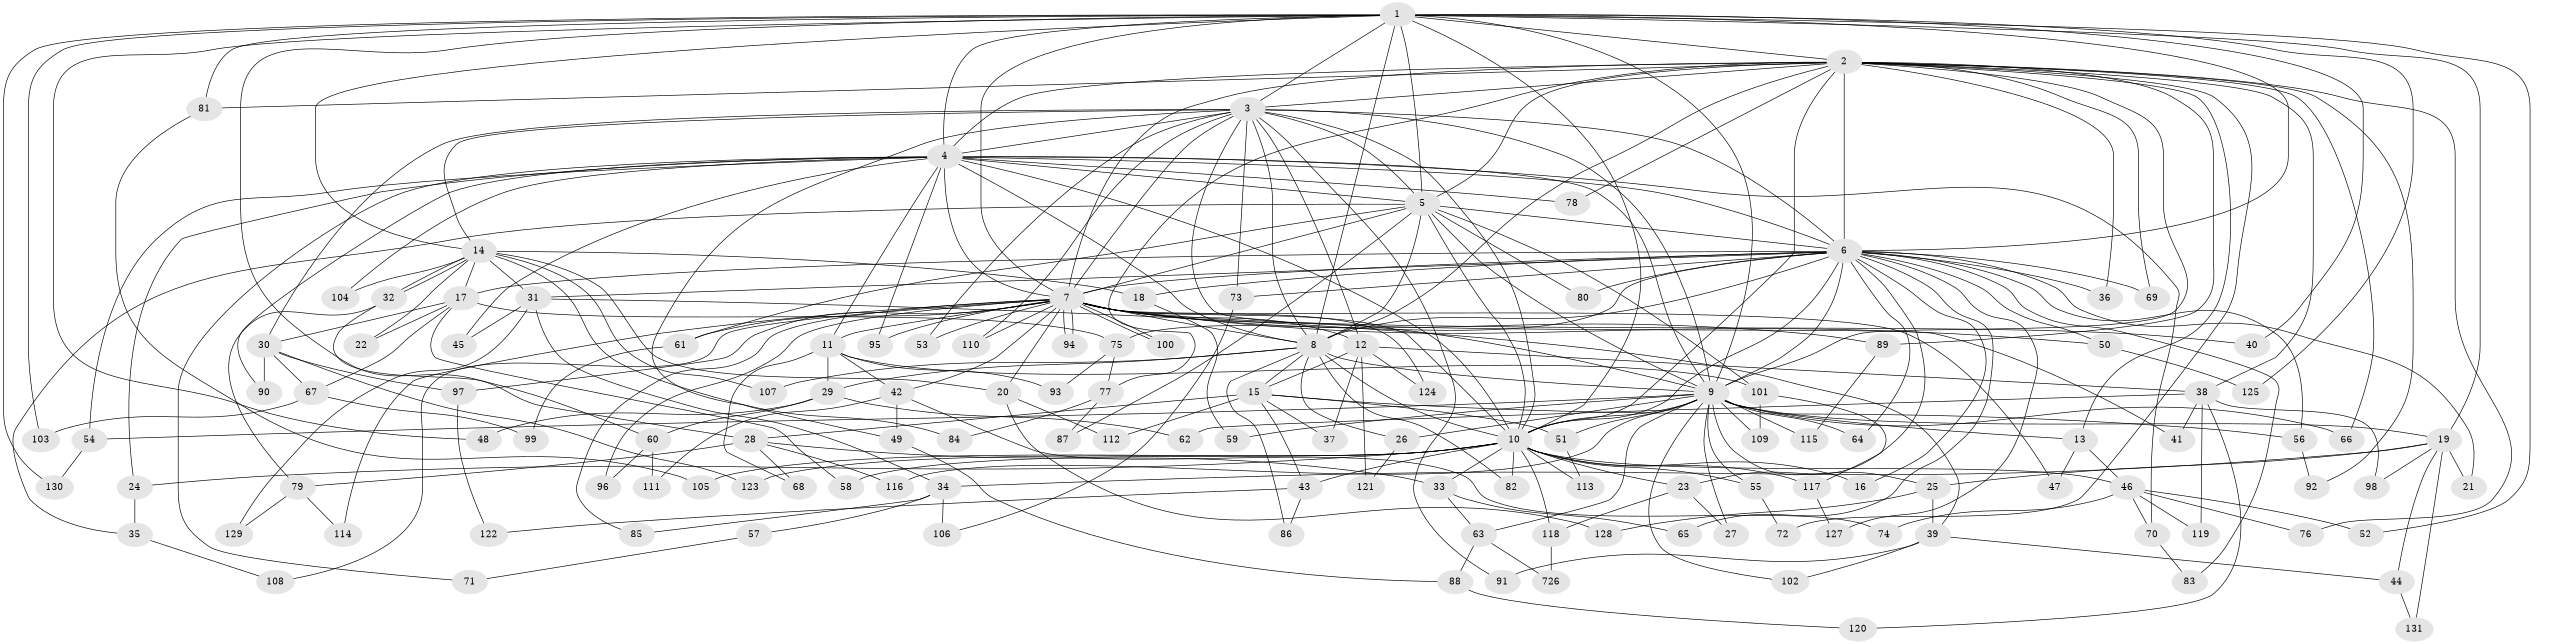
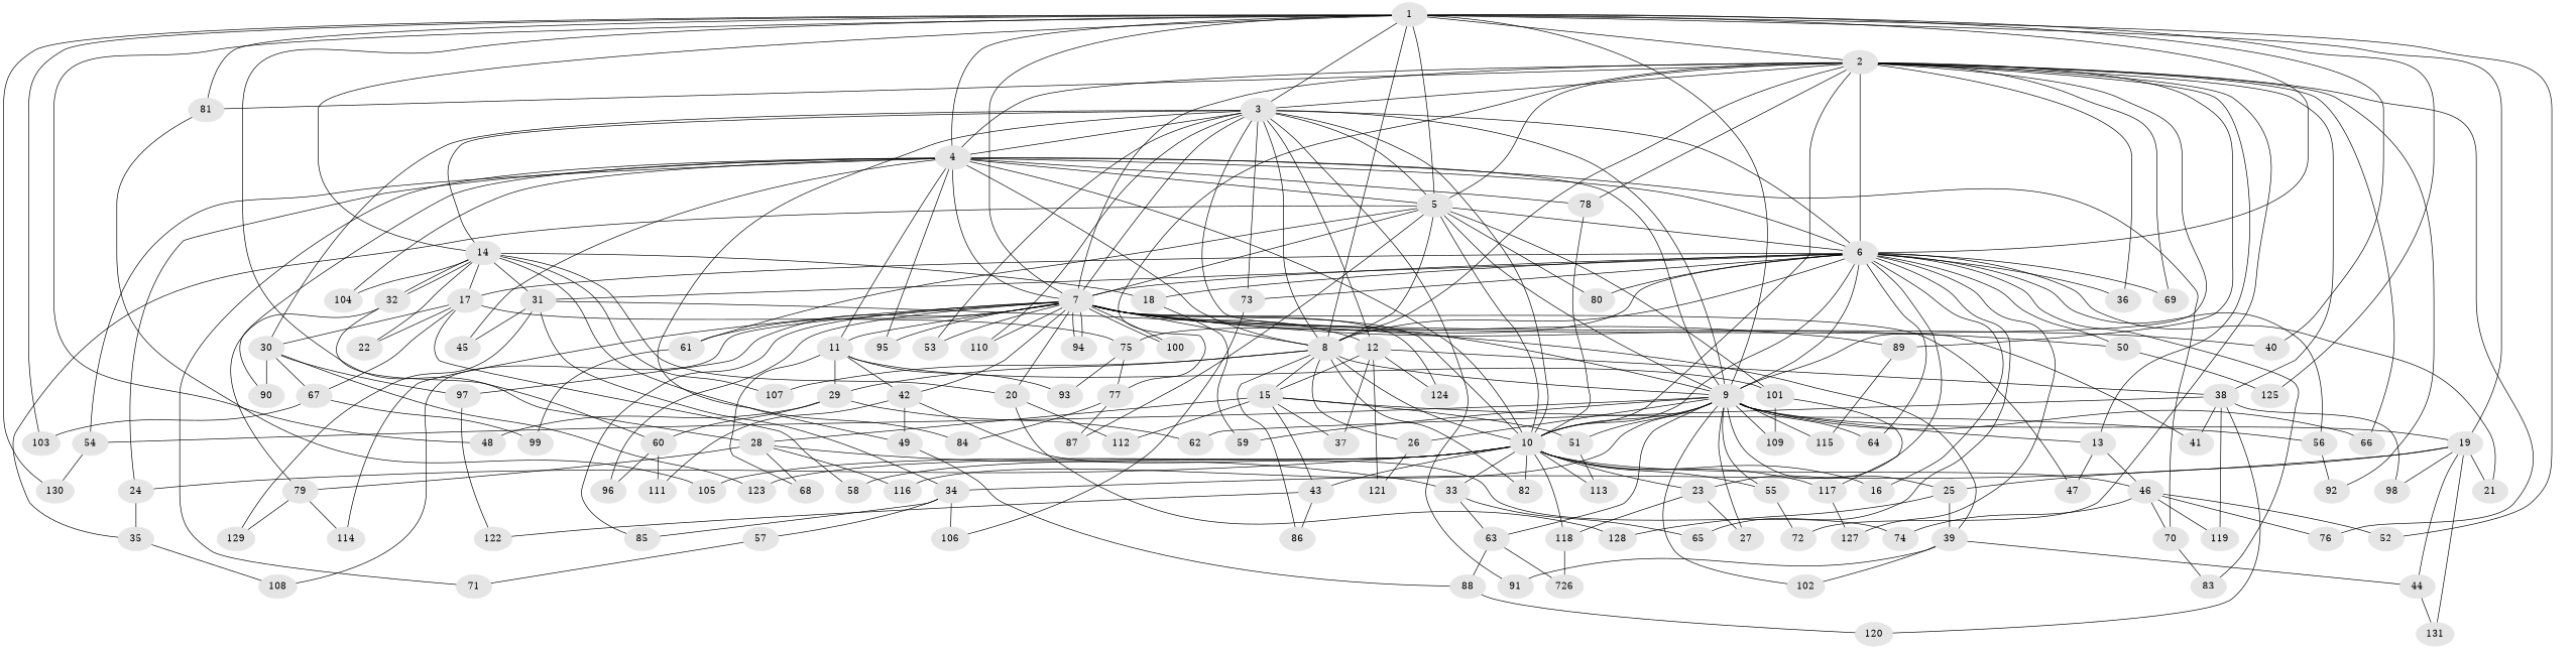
  graph {
    node [color=gray90 style=filled]
    1
    2
    3
    4
    5
    6
    7
    8
    9
    10
    14
    19
    28
    40
    48
    52
    81
    103
    125
    130
    13
    36
    38
    66
    69
    72
    76
    77
    78
    89
    92
    12
    30
    41
    49
    53
    73
    91
    110
    11
    24
    45
    54
    70
    71
    90
    95
    104
    35
    61
    80
    87
    101
    16
    17
    18
    21
    23
    31
    50
    56
    64
    65
    75
    83
    127
    20
    42
    47
    85
    94
    96
    97
    100
    108
    114
    124
    15
    26
    29
    82
    86
    107
    25
    27
    51
    55
    59
    63
    102
    109
    115
    116
    33
    43
    46
    58
    105
    113
    117
    118
    123
    22
    32
    84
    34
    44
    98
    131
    68
    79
    62
    119
    120
    37
    121
    67
    88
    106
    93
    99
    39
    129
    112
    128
    74
    111
    122
    60
    n130 [label=726]
    57
    1 -- 2
    1 -- 3
    1 -- 4
    1 -- 5
    1 -- 6
    1 -- 7
    1 -- 8
    1 -- 9
-   1 -- 10
+   78 -- 10
    1 -- 14
    1 -- 19
    1 -- 28
    1 -- 40
    1 -- 48
    1 -- 52
    1 -- 81
    1 -- 103
    1 -- 125
    1 -- 130
    2 -- 3
    2 -- 4
    2 -- 5
    2 -- 6
    2 -- 7
    2 -- 8
    2 -- 9
    2 -- 10
    2 -- 81
    2 -- 13
    2 -- 36
    2 -- 38
    2 -- 66
    2 -- 69
    2 -- 72
    2 -- 76
    2 -- 77
    2 -- 78
    2 -- 89
    2 -- 92
    3 -- 4
    3 -- 5
    3 -- 6
    3 -- 7
    3 -- 8
    3 -- 9
    3 -- 10
    3 -- 14
    3 -- 12
    3 -- 30
    3 -- 41
    3 -- 49
    3 -- 53
    3 -- 73
    3 -- 91
    3 -- 110
    4 -- 5
    4 -- 6
    4 -- 7
    4 -- 8
    4 -- 9
    4 -- 10
    4 -- 78
    4 -- 11
    4 -- 24
    4 -- 45
    4 -- 54
    4 -- 70
    4 -- 71
    4 -- 90
    4 -- 95
    4 -- 104
    5 -- 6
    5 -- 7
    5 -- 8
    5 -- 9
    5 -- 10
    5 -- 35
    5 -- 61
    5 -- 80
    5 -- 87
    5 -- 101
    6 -- 7
    6 -- 8
    6 -- 9
    6 -- 10
    6 -- 36
    6 -- 69
    6 -- 73
    6 -- 80
    6 -- 16
    6 -- 17
    6 -- 18
    6 -- 21
    6 -- 23
    6 -- 31
    6 -- 50
    6 -- 56
    6 -- 64
    6 -- 65
    6 -- 75
    6 -- 83
    6 -- 127
    7 -- 8
    7 -- 9
    7 -- 10
    7 -- 40
    7 -- 89
    7 -- 12
    7 -- 53
    7 -- 110
    7 -- 11
    7 -- 95
    7 -- 61
    7 -- 50
    7 -- 20
    7 -- 42
    7 -- 47
    7 -- 85
    7 -- 94
    7 -- 94
    7 -- 96
    7 -- 97
    7 -- 100
    7 -- 100
    7 -- 108
    7 -- 114
    7 -- 124
    8 -- 9
    8 -- 10
    8 -- 15
    8 -- 26
    8 -- 29
    8 -- 82
    8 -- 86
    8 -- 107
    9 -- 10
    9 -- 19
    9 -- 13
    9 -- 66
    9 -- 54
    9 -- 64
    9 -- 26
    9 -- 25
    9 -- 27
    9 -- 51
    9 -- 55
    9 -- 59
    9 -- 63
    9 -- 102
    9 -- 109
    9 -- 115
    9 -- 116
    10 -- 24
    10 -- 16
    10 -- 23
    10 -- 82
    10 -- 55
    10 -- 33
    10 -- 43
    10 -- 46
    10 -- 58
    10 -- 105
    10 -- 113
    10 -- 117
    10 -- 118
    10 -- 123
    14 -- 104
    14 -- 17
    14 -- 18
    14 -- 31
    14 -- 20
    14 -- 107
    14 -- 22
    14 -- 32
    14 -- 32
    14 -- 84
    19 -- 21
    19 -- 25
    19 -- 34
    19 -- 44
    19 -- 98
    19 -- 131
    28 -- 116
    28 -- 33
    28 -- 68
    28 -- 79
    81 -- 105
    13 -- 47
    13 -- 46
    38 -- 41
    38 -- 98
    38 -- 62
    38 -- 119
    38 -- 120
    77 -- 87
    77 -- 84
    89 -- 115
    12 -- 38
    12 -- 124
    12 -- 15
    12 -- 37
    12 -- 121
    30 -- 90
    30 -- 97
    30 -- 123
    30 -- 67
    49 -- 88
    73 -- 106
    11 -- 101
    11 -- 42
    11 -- 29
    11 -- 68
    11 -- 93
    24 -- 35
    54 -- 130
    70 -- 83
    35 -- 108
    61 -- 99
    101 -- 109
    101 -- 117
    17 -- 30
    17 -- 75
    17 -- 58
    17 -- 22
    17 -- 67
    18 -- 59
    23 -- 27
    23 -- 118
    31 -- 45
    31 -- 34
    31 -- 39
    31 -- 129
    50 -- 125
    56 -- 92
    75 -- 77
    75 -- 93
    20 -- 112
    20 -- 128
    42 -- 49
    42 -- 74
    42 -- 111
    97 -- 122
    15 -- 28
    15 -- 56
    15 -- 51
    15 -- 43
    15 -- 37
    15 -- 112
    26 -- 121
    29 -- 48
    29 -- 62
    29 -- 60
    25 -- 39
    25 -- 128
    51 -- 113
    55 -- 72
    63 -- 88
    63 -- n130
    33 -- 65
    33 -- 63
    43 -- 86
    43 -- 122
    46 -- 52
    46 -- 76
    46 -- 70
    46 -- 119
    46 -- 74
    117 -- 127
    118 -- n130
    32 -- 79
    32 -- 60
    34 -- 85
    34 -- 106
    34 -- 57
    44 -- 131
    79 -- 114
    79 -- 129
    67 -- 103
    67 -- 99
    88 -- 120
    39 -- 91
    39 -- 102
    39 -- 44
    60 -- 96
    60 -- 111
    57 -- 71
  }
